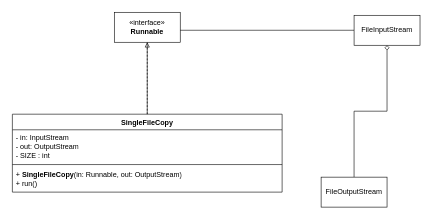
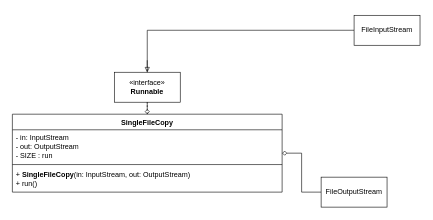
  <mxCell id="0" />
  <mxCell id="1" parent="0" />
  <mxCell id="2" style="edgeStyle=orthogonalEdgeStyle;rounded=0;orthogonalLoop=1;jettySize=auto;html=1;dashed=1;endArrow=block;endFill=0;" parent="1" source="3" target="11" edge="1"><mxGeometry relative="1" as="geometry"><Array as="points"><mxPoint x="245" y="100" /><mxPoint x="245" y="100" /></Array></mxGeometry></mxCell>
  <mxCell id="3" value="SingleFileCopy" style="swimlane;fontStyle=1;align=center;verticalAlign=top;childLayout=stackLayout;horizontal=1;startSize=26;horizontalStack=0;resizeParent=1;resizeParentMax=0;resizeLast=0;collapsible=1;marginBottom=0;whiteSpace=wrap;html=1;" parent="1" vertex="1"><mxGeometry x="20" y="190" width="450" height="130" as="geometry" /></mxCell>
- <mxCell id="4" value="- in: InputStream&lt;div&gt;- out: OutputStream&lt;/div&gt;&lt;div&gt;- SIZE : int&lt;/div&gt;" style="text;strokeColor=none;fillColor=none;align=left;verticalAlign=top;spacingLeft=4;spacingRight=4;overflow=hidden;rotatable=0;points=[[0,0.5],[1,0.5]];portConstraint=eastwest;whiteSpace=wrap;html=1;" parent="3" vertex="1"><mxGeometry y="26" width="450" height="54" as="geometry" /></mxCell>
+ <mxCell id="4" value="- in: InputStream&lt;div&gt;- out: OutputStream&lt;/div&gt;&lt;div&gt;- SIZE : run&lt;/div&gt;" style="text;strokeColor=none;fillColor=none;align=left;verticalAlign=top;spacingLeft=4;spacingRight=4;overflow=hidden;rotatable=0;points=[[0,0.5],[1,0.5]];portConstraint=eastwest;whiteSpace=wrap;html=1;" parent="3" vertex="1"><mxGeometry y="26" width="450" height="54" as="geometry" /></mxCell>
  <mxCell id="5" value="" style="line;strokeWidth=1;fillColor=none;align=left;verticalAlign=middle;spacingTop=-1;spacingLeft=3;spacingRight=3;rotatable=0;labelPosition=right;points=[];portConstraint=eastwest;strokeColor=inherit;" parent="3" vertex="1"><mxGeometry y="80" width="450" height="8" as="geometry" /></mxCell>
- <mxCell id="6" value="+&amp;nbsp;&lt;span style=&quot;font-weight: 700; text-align: center;&quot;&gt;SingleFileCopy&lt;/span&gt;(in: Runnable, out: OutputStream)&lt;div&gt;+ run()&lt;/div&gt;" style="text;strokeColor=none;fillColor=none;align=left;verticalAlign=top;spacingLeft=4;spacingRight=4;overflow=hidden;rotatable=0;points=[[0,0.5],[1,0.5]];portConstraint=eastwest;whiteSpace=wrap;html=1;" parent="3" vertex="1"><mxGeometry y="88" width="450" height="42" as="geometry" /></mxCell>
- <mxCell id="7" style="edgeStyle=orthogonalEdgeStyle;rounded=0;orthogonalLoop=1;jettySize=auto;html=1;endArrow=diamond;endFill=0;" parent="1" source="8" target="10" edge="1"><mxGeometry relative="1" as="geometry" /></mxCell>
+ <mxCell id="6" value="+&amp;nbsp;&lt;span style=&quot;font-weight: 700; text-align: center;&quot;&gt;SingleFileCopy&lt;/span&gt;(in: InputStream, out: OutputStream)&lt;div&gt;+ run()&lt;/div&gt;" style="text;strokeColor=none;fillColor=none;align=left;verticalAlign=top;spacingLeft=4;spacingRight=4;overflow=hidden;rotatable=0;points=[[0,0.5],[1,0.5]];portConstraint=eastwest;whiteSpace=wrap;html=1;" parent="3" vertex="1"><mxGeometry y="88" width="450" height="42" as="geometry" /></mxCell>
+ <mxCell id="7" style="edgeStyle=orthogonalEdgeStyle;rounded=0;orthogonalLoop=1;jettySize=auto;html=1;endArrow=diamond;endFill=0;" parent="1" source="8" target="3" edge="1"><mxGeometry relative="1" as="geometry" /></mxCell>
  <mxCell id="8" value="FileOutputStream" style="html=1;whiteSpace=wrap;" parent="1" vertex="1"><mxGeometry x="535" y="295" width="110" height="50" as="geometry" /></mxCell>
- <mxCell id="9" style="edgeStyle=orthogonalEdgeStyle;rounded=0;orthogonalLoop=1;jettySize=auto;html=1;endArrow=none;endFill=0;" parent="1" source="10" target="3" edge="1"><mxGeometry relative="1" as="geometry" /></mxCell>
+ <mxCell id="9" style="edgeStyle=orthogonalEdgeStyle;rounded=0;orthogonalLoop=1;jettySize=auto;html=1;endArrow=diamond;endFill=0;" parent="1" source="10" target="3" edge="1"><mxGeometry relative="1" as="geometry" /></mxCell>
  <mxCell id="10" value="FileInputStream" style="html=1;whiteSpace=wrap;" parent="1" vertex="1"><mxGeometry x="590" y="25" width="110" height="50" as="geometry" /></mxCell>
- <mxCell id="11" value="«interface»&lt;br&gt;&lt;b&gt;Runnable&lt;/b&gt;" style="html=1;whiteSpace=wrap;" parent="1" vertex="1"><mxGeometry x="190" y="20" width="110" height="50" as="geometry" /></mxCell>
+ <mxCell id="11" value="«interface»&lt;br&gt;&lt;b&gt;Runnable&lt;/b&gt;" style="html=1;whiteSpace=wrap;" parent="1" vertex="1"><mxGeometry x="190" y="120" width="110" height="50" as="geometry" /></mxCell>
